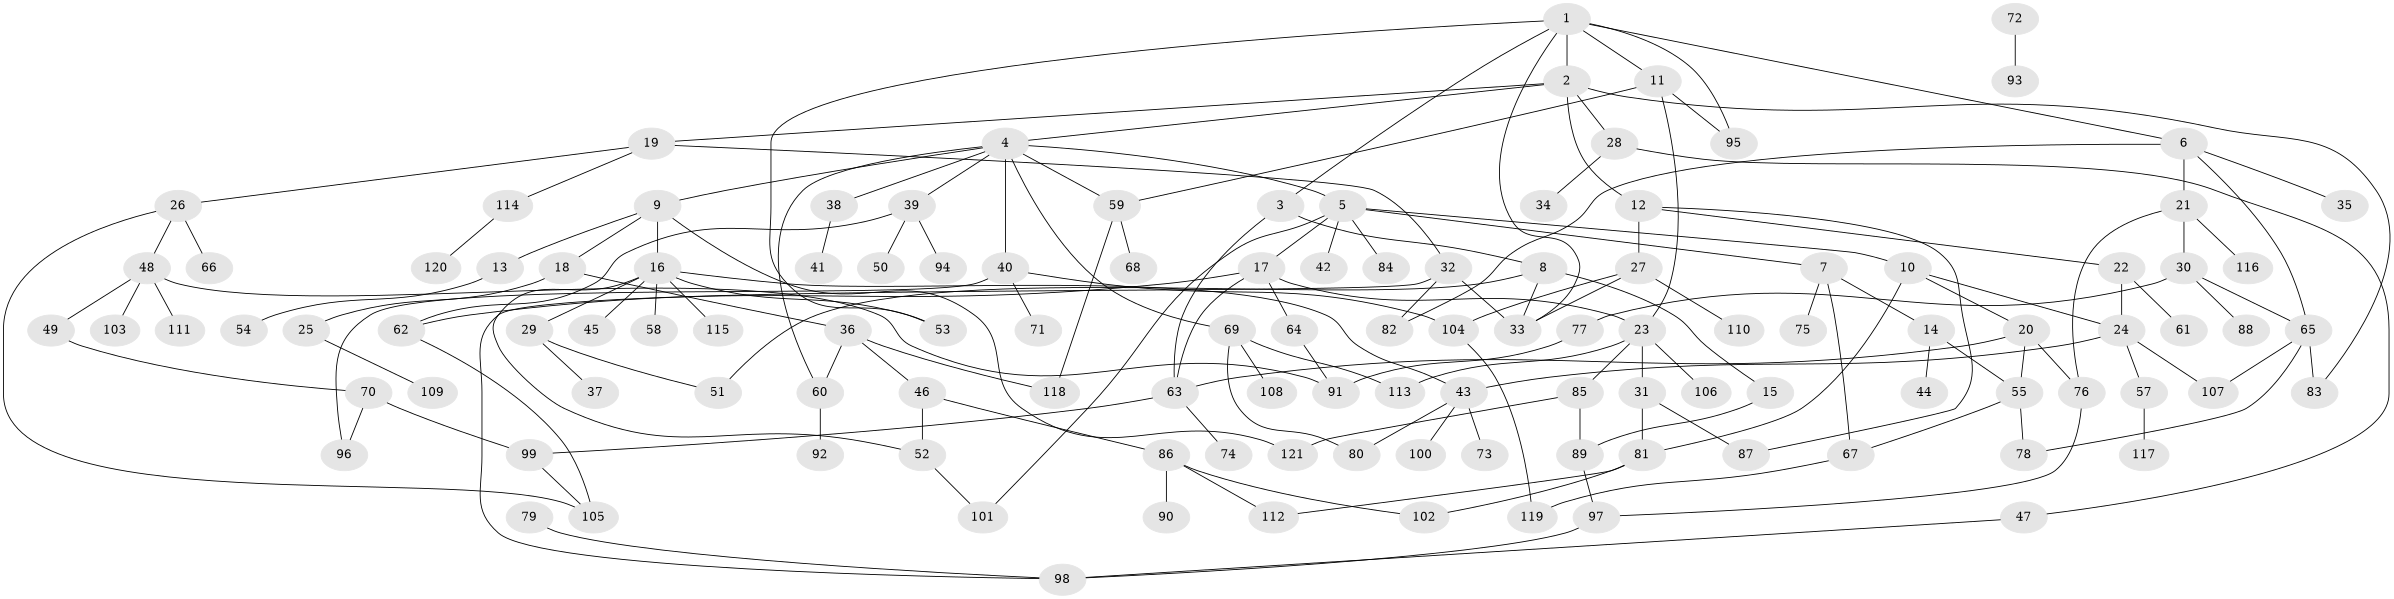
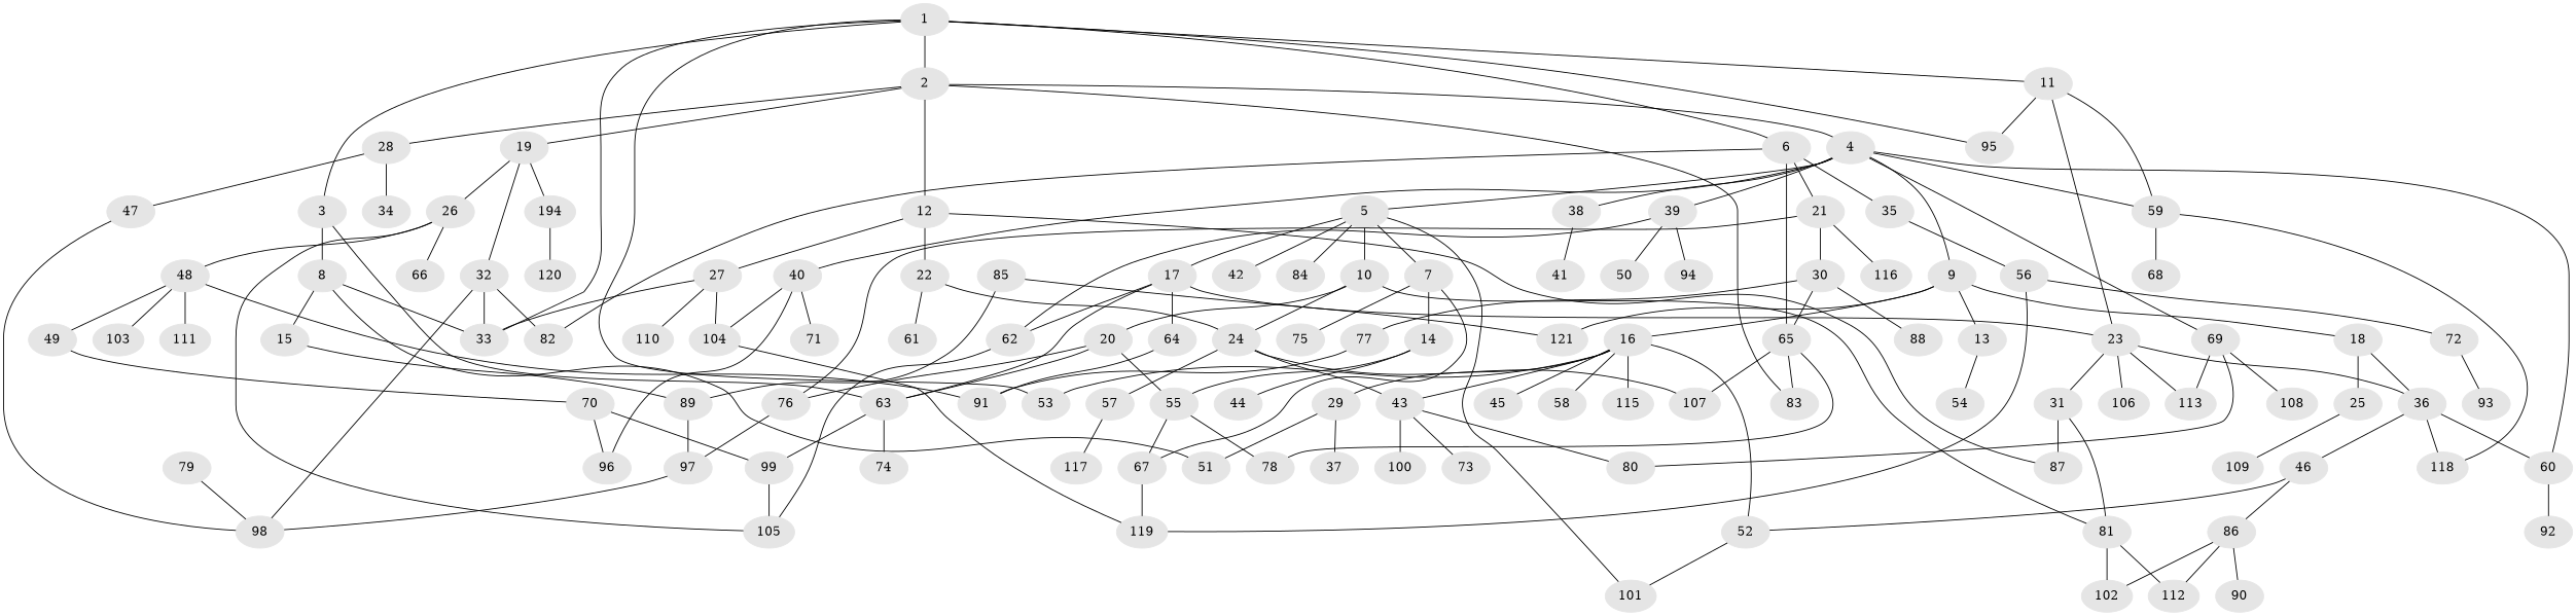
  graph {
    node [color=gray90 style=filled]
    1
    2
    3
    6
    11
    33
    53
    95
    4
    12
    19
    28
    83
    8
    63
    21
    35
    65
    82
    59
    23
    5
    9
    38
    39
    40
    60
    69
    22
    27
    87
    26
    32
-   114
+   114 [label=194]
    34
    47
    15
    51
    74
    99
    7
    10
    17
    42
    84
    101
    13
    16
    18
    121
    41
    62
    50
    94
    104
    71
    96
    118
    68
    92
    113
    80
    108
    14
    67
    75
    20
    24
    81
    64
    76
    30
    116
+   56
    107
    78
    44
    55
    119
    89
    54
    29
    43
    45
    52
    58
    115
    25
    36
    57
    102
    112
    31
    85
    106
    61
    110
    79
    98
    97
    37
    73
    100
    105
    91
    109
    46
    48
    66
    120
    77
    88
    117
    49
    103
    111
    72
    86
    90
    70
    93
    1 -- 2
    1 -- 3
    1 -- 6
    1 -- 11
    1 -- 33
    1 -- 53
    1 -- 95
    2 -- 4
    2 -- 12
    2 -- 19
    2 -- 28
    2 -- 83
    3 -- 8
    3 -- 63
    6 -- 21
    6 -- 35
    6 -- 65
    6 -- 82
    11 -- 95
    11 -- 59
    11 -- 23
    4 -- 59
    4 -- 5
    4 -- 9
    4 -- 38
    4 -- 39
    4 -- 40
    4 -- 60
    4 -- 69
    12 -- 22
    12 -- 27
    12 -- 87
    19 -- 26
    19 -- 32
    19 -- 114
    28 -- 34
    28 -- 47
    8 -- 33
    8 -- 15
    8 -- 51
    63 -- 74
    63 -- 99
    21 -- 76
    21 -- 30
    21 -- 116
+   35 -- 56
    65 -- 83
    65 -- 107
    65 -- 78
    59 -- 118
    59 -- 68
    23 -- 113
    23 -- 31
-   23 -- 85
+   23 -- 36
    23 -- 106
    5 -- 7
    5 -- 10
    5 -- 17
    5 -- 42
    5 -- 84
    5 -- 101
    9 -- 13
    9 -- 16
    9 -- 18
    9 -- 121
    38 -- 41
    39 -- 62
    39 -- 50
    39 -- 94
    40 -- 104
    40 -- 71
    40 -- 96
    60 -- 92
    69 -- 113
    69 -- 80
    69 -- 108
    22 -- 24
    22 -- 61
    27 -- 33
    27 -- 104
    27 -- 110
    26 -- 105
    26 -- 48
    26 -- 66
    32 -- 33
    32 -- 82
    32 -- 98
    114 -- 120
    47 -- 98
    15 -- 89
    99 -- 105
    7 -- 14
    7 -- 67
    7 -- 75
    10 -- 20
    10 -- 24
    10 -- 81
    17 -- 63
    17 -- 23
    17 -- 62
    17 -- 64
    13 -- 54
    16 -- 53
    16 -- 29
    16 -- 43
    16 -- 45
    16 -- 52
    16 -- 58
    16 -- 115
    18 -- 25
    18 -- 36
    62 -- 105
    104 -- 119
    14 -- 44
    14 -- 55
    67 -- 119
    20 -- 63
    20 -- 76
    20 -- 55
    24 -- 107
    24 -- 43
    24 -- 57
    81 -- 102
    81 -- 112
    64 -- 91
    76 -- 97
    30 -- 65
    30 -- 77
    30 -- 88
+   56 -- 119
+   56 -- 72
    55 -- 67
    55 -- 78
    89 -- 97
    29 -- 51
    29 -- 37
    43 -- 80
    43 -- 73
    43 -- 100
    52 -- 101
    25 -- 109
    36 -- 60
    36 -- 118
    36 -- 46
    57 -- 117
    31 -- 87
    31 -- 81
    85 -- 121
    85 -- 89
    79 -- 98
    97 -- 98
    46 -- 52
    46 -- 86
    48 -- 91
    48 -- 49
    48 -- 103
    48 -- 111
    77 -- 91
    49 -- 70
    72 -- 93
    86 -- 102
    86 -- 112
    86 -- 90
    70 -- 99
    70 -- 96
  }
